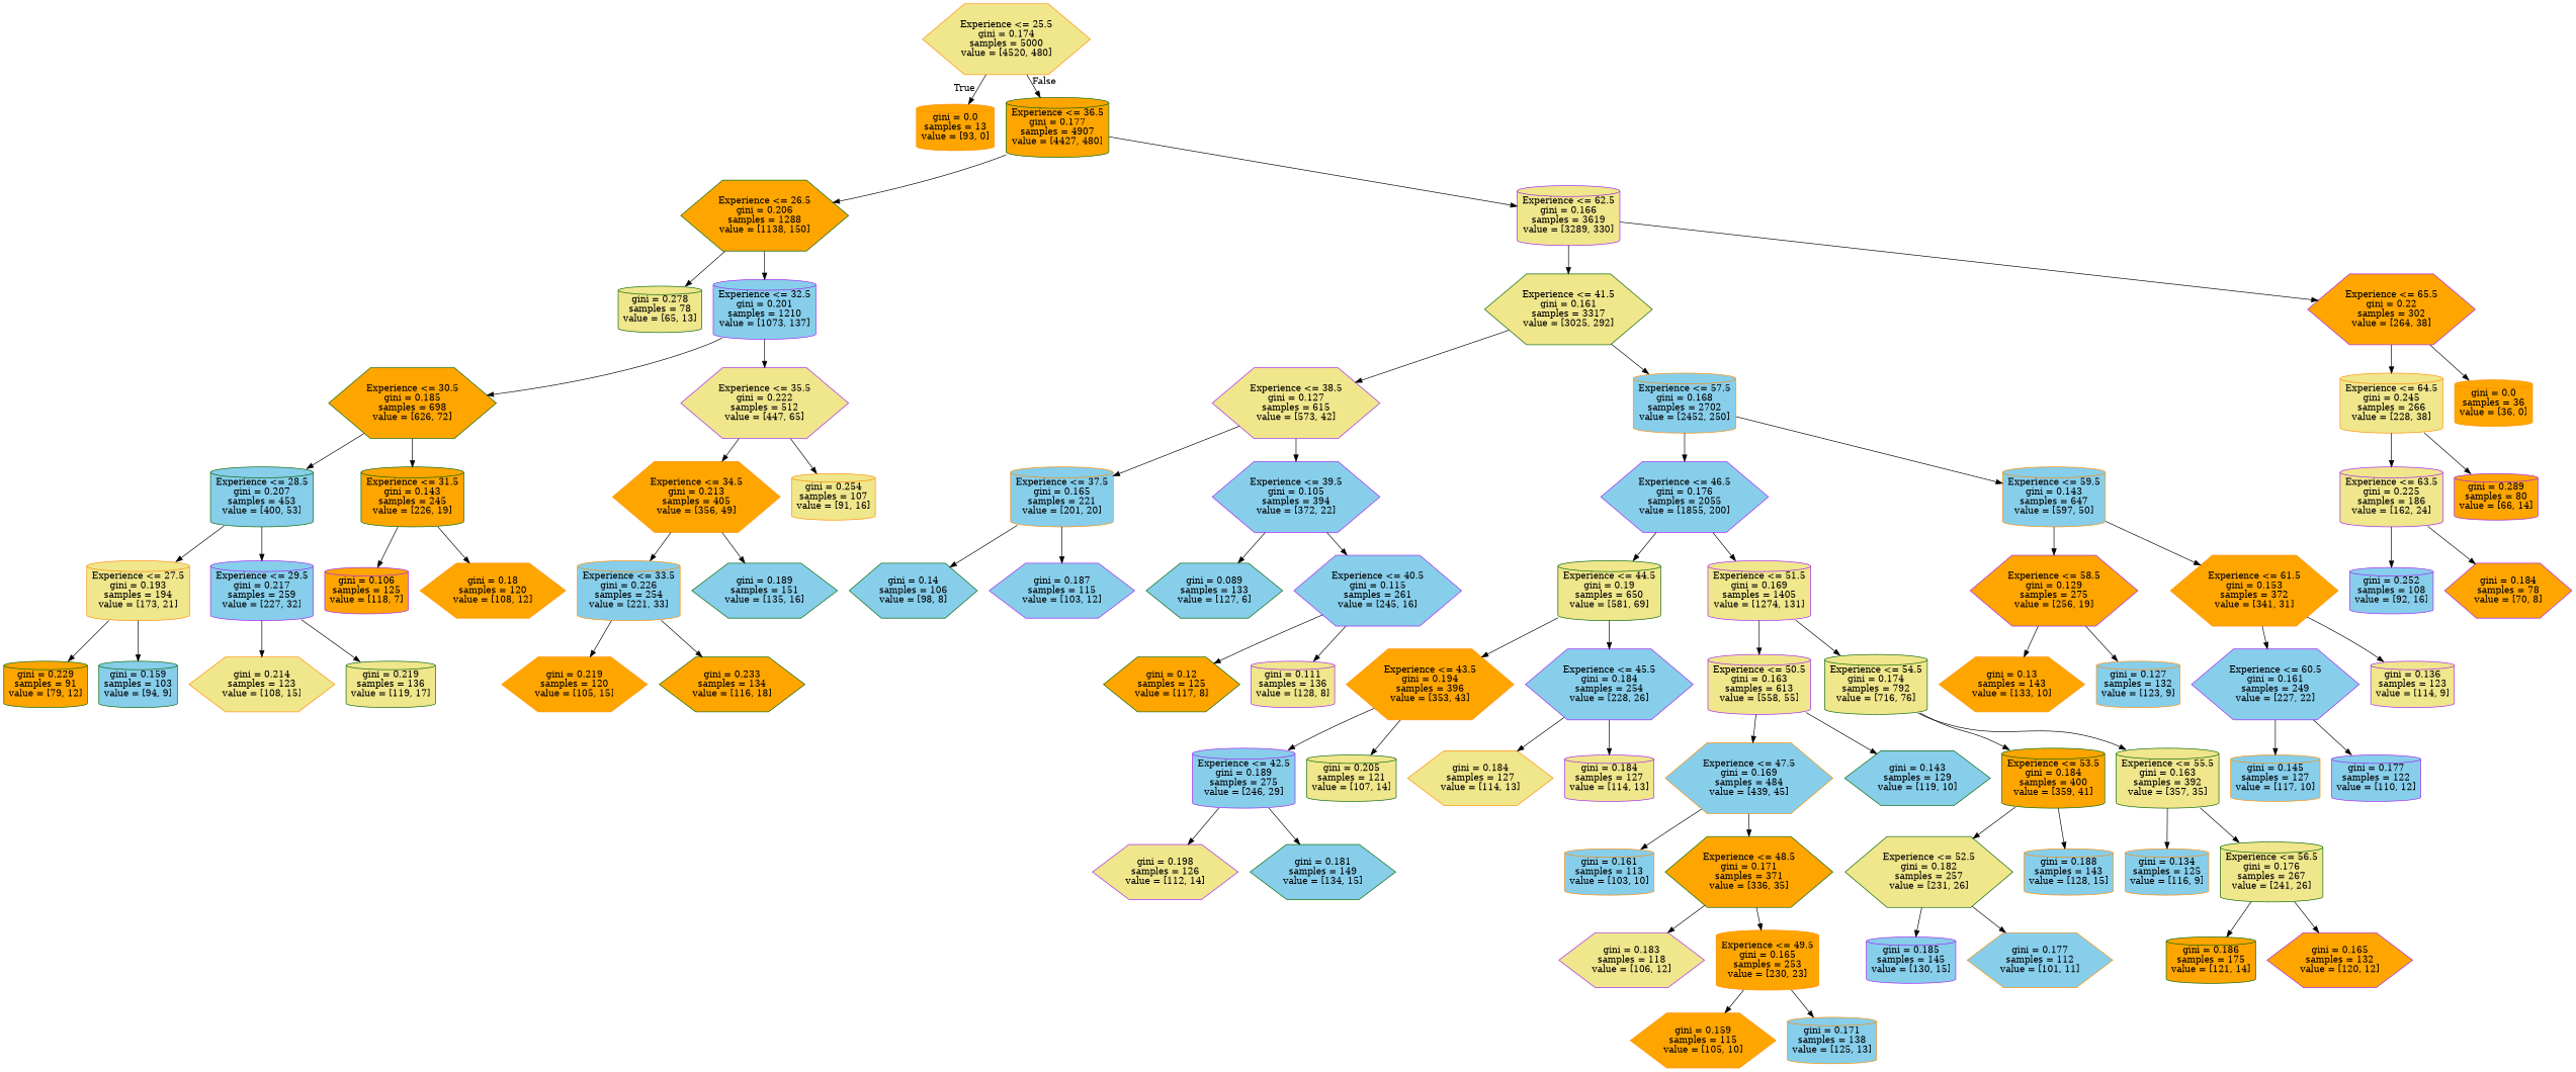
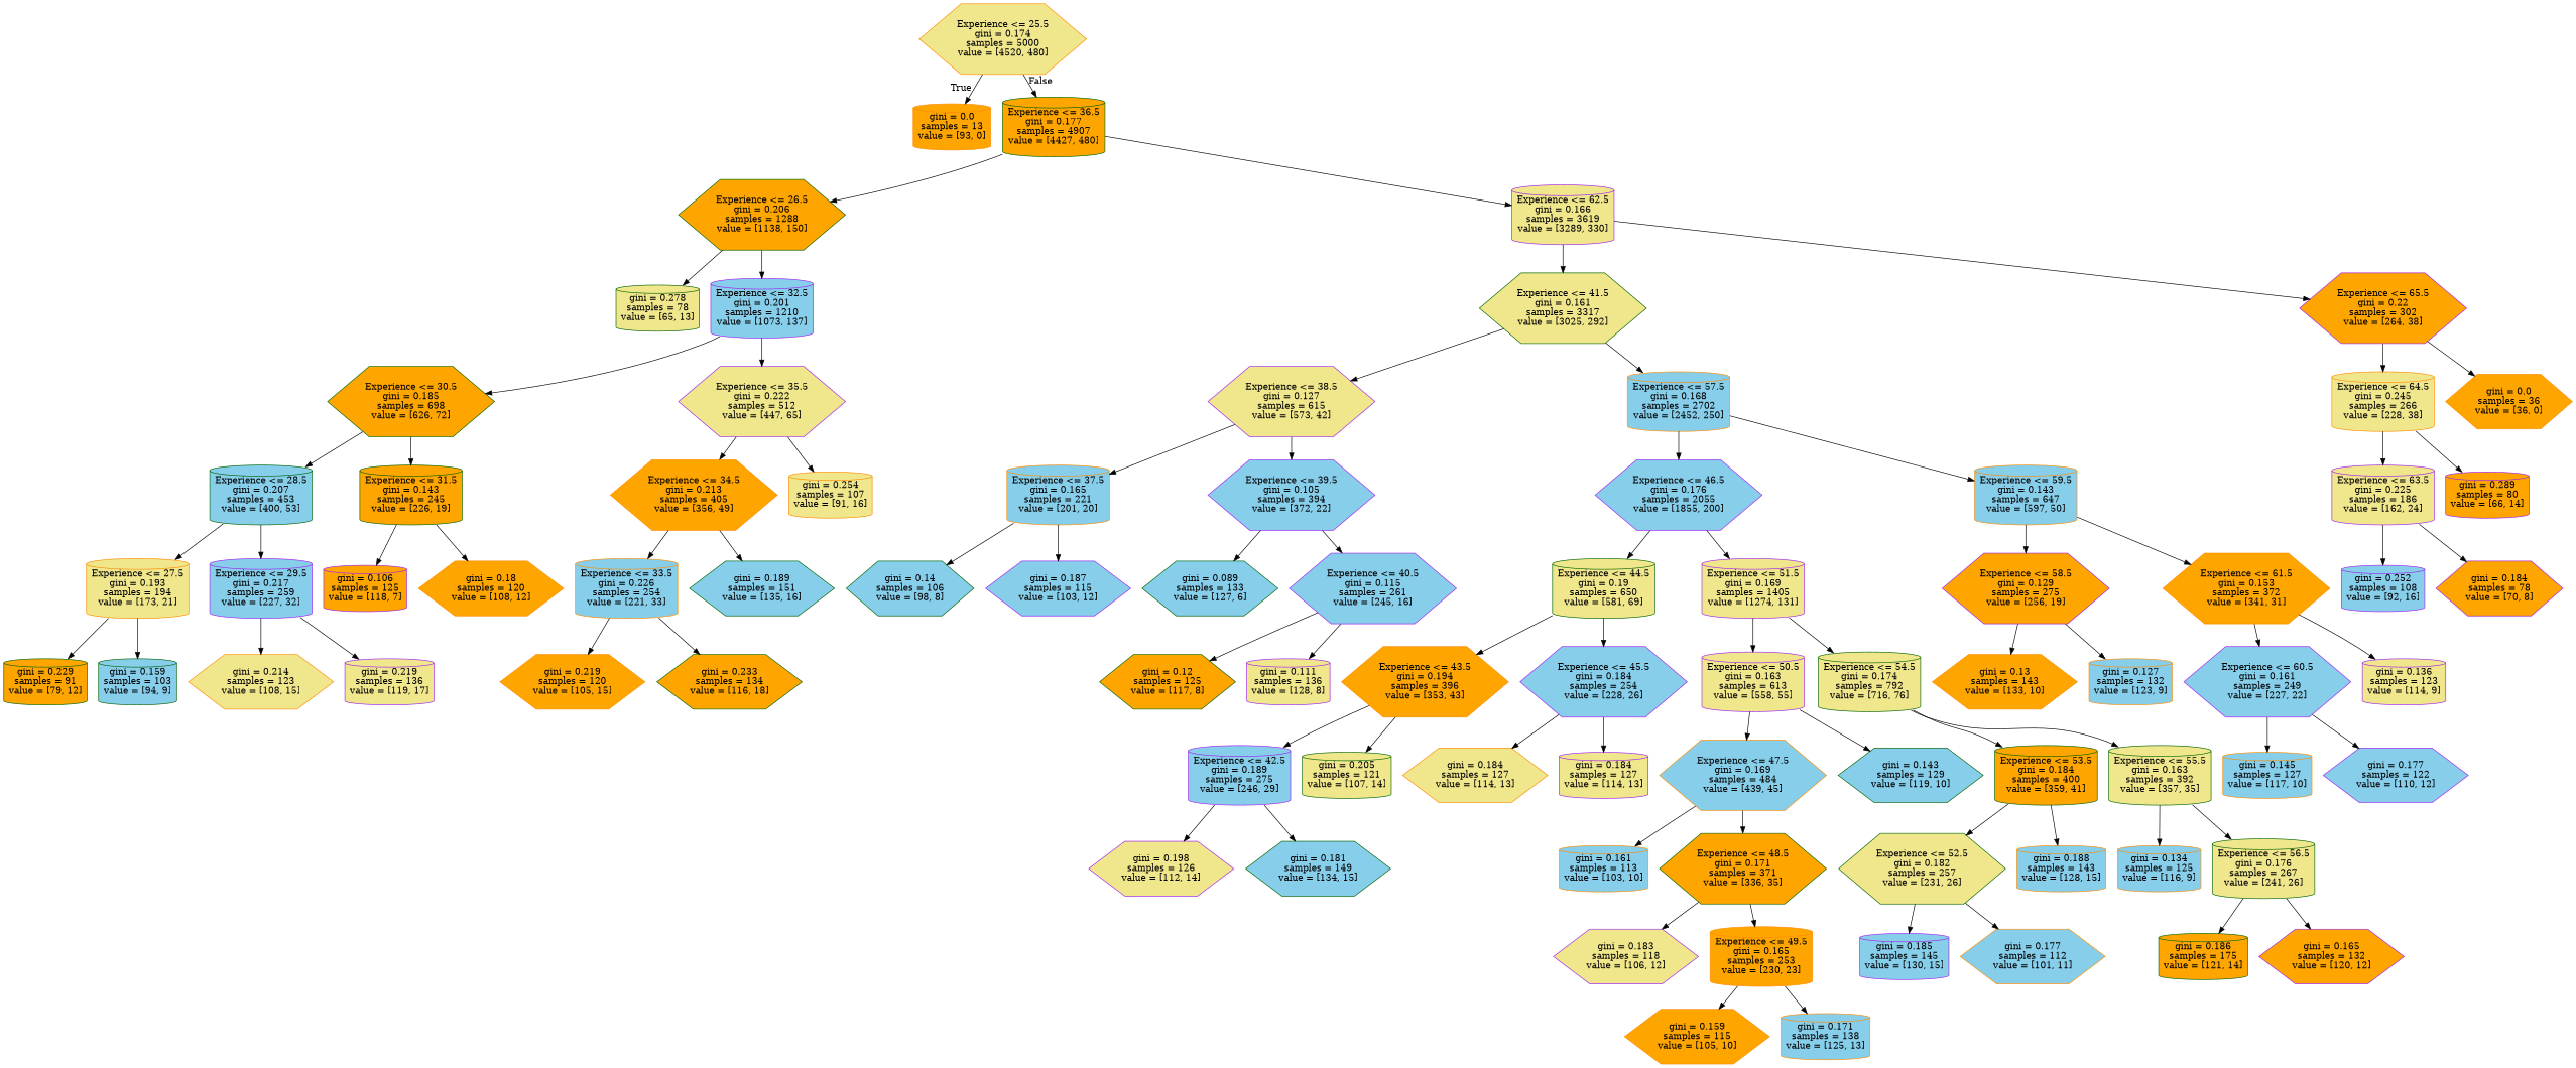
  digraph {
    node [color=purple fillcolor=skyblue shape=cylinder style=filled]
    n1 [color=darkorange fillcolor=khaki label="Experience <= 25.5\ngini = 0.174\nsamples = 5000\nvalue = [4520, 480]" shape=hexagon]
    n2 [color=darkorange fillcolor=orange label="gini = 0.0\nsamples = 13\nvalue = [93, 0]"]
    n3 [color=darkgreen fillcolor=orange label="Experience <= 36.5\ngini = 0.177\nsamples = 4907\nvalue = [4427, 480]"]
    n4 [color=darkgreen fillcolor=orange label="Experience <= 26.5\ngini = 0.206\nsamples = 1288\nvalue = [1138, 150]" shape=hexagon]
    n5 [fillcolor=khaki label="Experience <= 62.5\ngini = 0.166\nsamples = 3619\nvalue = [3289, 330]"]
    n6 [color=darkgreen fillcolor=khaki label="gini = 0.278\nsamples = 78\nvalue = [65, 13]"]
    n7 [label="Experience <= 32.5\ngini = 0.201\nsamples = 1210\nvalue = [1073, 137]"]
    n8 [color=darkgreen fillcolor=khaki label="Experience <= 41.5\ngini = 0.161\nsamples = 3317\nvalue = [3025, 292]" shape=hexagon]
    n9 [fillcolor=orange label="Experience <= 65.5\ngini = 0.22\nsamples = 302\nvalue = [264, 38]" shape=hexagon]
    n10 [color=darkgreen fillcolor=orange label="Experience <= 30.5\ngini = 0.185\nsamples = 698\nvalue = [626, 72]" shape=hexagon]
    n11 [fillcolor=khaki label="Experience <= 35.5\ngini = 0.222\nsamples = 512\nvalue = [447, 65]" shape=hexagon]
    n12 [color=darkgreen label="Experience <= 28.5\ngini = 0.207\nsamples = 453\nvalue = [400, 53]"]
    n13 [color=darkgreen fillcolor=orange label="Experience <= 31.5\ngini = 0.143\nsamples = 245\nvalue = [226, 19]"]
    n14 [color=darkorange fillcolor=orange label="Experience <= 34.5\ngini = 0.213\nsamples = 405\nvalue = [356, 49]" shape=hexagon]
    n15 [color=darkorange fillcolor=khaki label="gini = 0.254\nsamples = 107\nvalue = [91, 16]"]
    n16 [color=darkorange fillcolor=khaki label="Experience <= 27.5\ngini = 0.193\nsamples = 194\nvalue = [173, 21]"]
    n17 [label="Experience <= 29.5\ngini = 0.217\nsamples = 259\nvalue = [227, 32]"]
    n18 [fillcolor=orange label="gini = 0.106\nsamples = 125\nvalue = [118, 7]"]
    n19 [color=darkorange fillcolor=orange label="gini = 0.18\nsamples = 120\nvalue = [108, 12]" shape=hexagon]
    n20 [color=darkgreen fillcolor=orange label="gini = 0.229\nsamples = 91\nvalue = [79, 12]"]
    n21 [color=darkgreen label="gini = 0.159\nsamples = 103\nvalue = [94, 9]"]
    n22 [color=darkorange fillcolor=khaki label="gini = 0.214\nsamples = 123\nvalue = [108, 15]" shape=hexagon]
-   n23 [color=darkgreen fillcolor=khaki label="gini = 0.219\nsamples = 136\nvalue = [119, 17]"]
+   n23 [fillcolor=khaki label="gini = 0.219\nsamples = 136\nvalue = [119, 17]"]
    n24 [color=darkorange label="Experience <= 33.5\ngini = 0.226\nsamples = 254\nvalue = [221, 33]"]
    n25 [color=darkgreen label="gini = 0.189\nsamples = 151\nvalue = [135, 16]" shape=hexagon]
    n26 [color=darkorange fillcolor=orange label="gini = 0.219\nsamples = 120\nvalue = [105, 15]" shape=hexagon]
    n27 [color=darkgreen fillcolor=orange label="gini = 0.233\nsamples = 134\nvalue = [116, 18]" shape=hexagon]
    n28 [fillcolor=khaki label="Experience <= 38.5\ngini = 0.127\nsamples = 615\nvalue = [573, 42]" shape=hexagon]
    n29 [color=darkorange label="Experience <= 57.5\ngini = 0.168\nsamples = 2702\nvalue = [2452, 250]"]
    n30 [color=darkorange fillcolor=khaki label="Experience <= 64.5\ngini = 0.245\nsamples = 266\nvalue = [228, 38]"]
-   n31 [color=darkorange fillcolor=orange label="gini = 0.0\nsamples = 36\nvalue = [36, 0]"]
+   n31 [color=darkorange fillcolor=orange label="gini = 0.0\nsamples = 36\nvalue = [36, 0]" shape=hexagon]
    n32 [color=darkorange label="Experience <= 37.5\ngini = 0.165\nsamples = 221\nvalue = [201, 20]"]
    n33 [label="Experience <= 39.5\ngini = 0.105\nsamples = 394\nvalue = [372, 22]" shape=hexagon]
    n34 [label="Experience <= 46.5\ngini = 0.176\nsamples = 2055\nvalue = [1855, 200]" shape=hexagon]
    n35 [color=darkorange label="Experience <= 59.5\ngini = 0.143\nsamples = 647\nvalue = [597, 50]"]
    n36 [color=darkgreen label="gini = 0.14\nsamples = 106\nvalue = [98, 8]" shape=hexagon]
    n37 [label="gini = 0.187\nsamples = 115\nvalue = [103, 12]" shape=hexagon]
    n38 [color=darkgreen label="gini = 0.089\nsamples = 133\nvalue = [127, 6]" shape=hexagon]
    n39 [label="Experience <= 40.5\ngini = 0.115\nsamples = 261\nvalue = [245, 16]" shape=hexagon]
    n40 [color=darkgreen fillcolor=orange label="gini = 0.12\nsamples = 125\nvalue = [117, 8]" shape=hexagon]
    n41 [fillcolor=khaki label="gini = 0.111\nsamples = 136\nvalue = [128, 8]"]
    n42 [color=darkgreen fillcolor=khaki label="Experience <= 44.5\ngini = 0.19\nsamples = 650\nvalue = [581, 69]"]
    n43 [fillcolor=khaki label="Experience <= 51.5\ngini = 0.169\nsamples = 1405\nvalue = [1274, 131]"]
    n44 [fillcolor=orange label="Experience <= 58.5\ngini = 0.129\nsamples = 275\nvalue = [256, 19]" shape=hexagon]
    n45 [color=darkorange fillcolor=orange label="Experience <= 61.5\ngini = 0.153\nsamples = 372\nvalue = [341, 31]" shape=hexagon]
    n46 [color=darkorange fillcolor=orange label="Experience <= 43.5\ngini = 0.194\nsamples = 396\nvalue = [353, 43]" shape=hexagon]
    n47 [label="Experience <= 45.5\ngini = 0.184\nsamples = 254\nvalue = [228, 26]" shape=hexagon]
    n48 [fillcolor=khaki label="Experience <= 50.5\ngini = 0.163\nsamples = 613\nvalue = [558, 55]"]
    n49 [color=darkgreen fillcolor=khaki label="Experience <= 54.5\ngini = 0.174\nsamples = 792\nvalue = [716, 76]"]
    n50 [label="Experience <= 42.5\ngini = 0.189\nsamples = 275\nvalue = [246, 29]"]
    n51 [color=darkgreen fillcolor=khaki label="gini = 0.205\nsamples = 121\nvalue = [107, 14]"]
    n52 [color=darkorange fillcolor=khaki label="gini = 0.184\nsamples = 127\nvalue = [114, 13]" shape=hexagon]
    n53 [fillcolor=khaki label="gini = 0.184\nsamples = 127\nvalue = [114, 13]"]
    n54 [fillcolor=khaki label="gini = 0.198\nsamples = 126\nvalue = [112, 14]" shape=hexagon]
    n55 [color=darkgreen label="gini = 0.181\nsamples = 149\nvalue = [134, 15]" shape=hexagon]
    n56 [color=darkorange label="Experience <= 47.5\ngini = 0.169\nsamples = 484\nvalue = [439, 45]" shape=hexagon]
    n57 [color=darkgreen label="gini = 0.143\nsamples = 129\nvalue = [119, 10]" shape=hexagon]
    n58 [color=darkgreen fillcolor=orange label="Experience <= 53.5\ngini = 0.184\nsamples = 400\nvalue = [359, 41]"]
    n59 [color=darkgreen fillcolor=khaki label="Experience <= 55.5\ngini = 0.163\nsamples = 392\nvalue = [357, 35]"]
    n60 [color=darkorange label="gini = 0.161\nsamples = 113\nvalue = [103, 10]"]
    n61 [color=darkgreen fillcolor=orange label="Experience <= 48.5\ngini = 0.171\nsamples = 371\nvalue = [336, 35]" shape=hexagon]
    n62 [fillcolor=khaki label="gini = 0.183\nsamples = 118\nvalue = [106, 12]" shape=hexagon]
    n63 [color=darkorange fillcolor=orange label="Experience <= 49.5\ngini = 0.165\nsamples = 253\nvalue = [230, 23]"]
    n64 [color=darkorange fillcolor=orange label="gini = 0.159\nsamples = 115\nvalue = [105, 10]" shape=hexagon]
    n65 [color=darkorange label="gini = 0.171\nsamples = 138\nvalue = [125, 13]"]
    n66 [color=darkgreen fillcolor=khaki label="Experience <= 52.5\ngini = 0.182\nsamples = 257\nvalue = [231, 26]" shape=hexagon]
    n67 [color=darkorange label="gini = 0.188\nsamples = 143\nvalue = [128, 15]"]
    n68 [color=darkorange label="gini = 0.134\nsamples = 125\nvalue = [116, 9]"]
    n69 [color=darkgreen fillcolor=khaki label="Experience <= 56.5\ngini = 0.176\nsamples = 267\nvalue = [241, 26]"]
    n70 [label="gini = 0.185\nsamples = 145\nvalue = [130, 15]"]
    n71 [color=darkorange label="gini = 0.177\nsamples = 112\nvalue = [101, 11]" shape=hexagon]
    n72 [color=darkgreen fillcolor=orange label="gini = 0.186\nsamples = 175\nvalue = [121, 14]"]
    n73 [fillcolor=orange label="gini = 0.165\nsamples = 132\nvalue = [120, 12]" shape=hexagon]
    n74 [color=darkorange fillcolor=orange label="gini = 0.13\nsamples = 143\nvalue = [133, 10]" shape=hexagon]
    n75 [color=darkorange label="gini = 0.127\nsamples = 132\nvalue = [123, 9]"]
    n76 [label="Experience <= 60.5\ngini = 0.161\nsamples = 249\nvalue = [227, 22]" shape=hexagon]
    n77 [fillcolor=khaki label="gini = 0.136\nsamples = 123\nvalue = [114, 9]"]
    n78 [color=darkorange label="gini = 0.145\nsamples = 127\nvalue = [117, 10]"]
-   n79 [label="gini = 0.177\nsamples = 122\nvalue = [110, 12]"]
+   n79 [label="gini = 0.177\nsamples = 122\nvalue = [110, 12]" shape=hexagon]
    n80 [fillcolor=khaki label="Experience <= 63.5\ngini = 0.225\nsamples = 186\nvalue = [162, 24]"]
    n81 [fillcolor=orange label="gini = 0.289\nsamples = 80\nvalue = [66, 14]"]
    n82 [label="gini = 0.252\nsamples = 108\nvalue = [92, 16]"]
    n83 [fillcolor=orange label="gini = 0.184\nsamples = 78\nvalue = [70, 8]" shape=hexagon]
    n1 -> n2 [headlabel=True labelangle=45 labeldistance=2.5]
    n1 -> n3 [headlabel=False labelangle=-45 labeldistance=2.5]
    n3 -> n4
    n3 -> n5
    n4 -> n6
    n4 -> n7
    n5 -> n8
    n5 -> n9
    n7 -> n10
    n7 -> n11
    n8 -> n28
    n8 -> n29
    n9 -> n30
    n9 -> n31
    n10 -> n12
    n10 -> n13
    n11 -> n14
    n11 -> n15
    n12 -> n16
    n12 -> n17
    n13 -> n18
    n13 -> n19
    n14 -> n24
    n14 -> n25
    n16 -> n20
    n16 -> n21
    n17 -> n22
    n17 -> n23
    n24 -> n26
    n24 -> n27
    n28 -> n32
    n28 -> n33
    n29 -> n34
    n29 -> n35
    n30 -> n80
    n30 -> n81
    n32 -> n36
    n32 -> n37
    n33 -> n38
    n33 -> n39
    n34 -> n42
    n34 -> n43
    n35 -> n44
    n35 -> n45
    n39 -> n40
    n39 -> n41
    n42 -> n46
    n42 -> n47
    n43 -> n48
    n43 -> n49
    n44 -> n74
    n44 -> n75
    n45 -> n76
    n45 -> n77
    n46 -> n50
    n46 -> n51
    n47 -> n52
    n47 -> n53
    n48 -> n56
    n48 -> n57
    n49 -> n58
    n49 -> n59
    n50 -> n54
    n50 -> n55
    n56 -> n60
    n56 -> n61
    n58 -> n66
    n58 -> n67
    n59 -> n68
    n59 -> n69
    n61 -> n62
    n61 -> n63
    n63 -> n64
    n63 -> n65
    n66 -> n70
    n66 -> n71
    n69 -> n72
    n69 -> n73
    n76 -> n78
    n76 -> n79
    n80 -> n82
    n80 -> n83
  }
